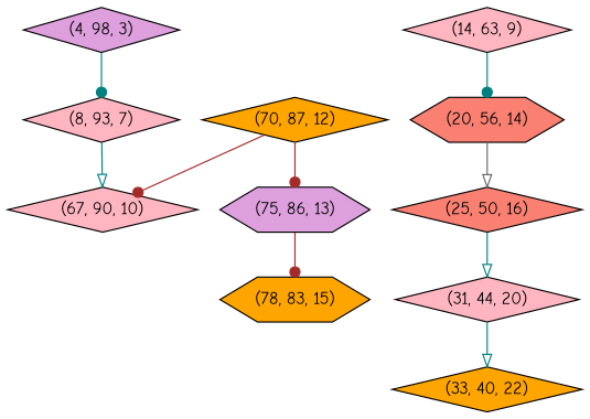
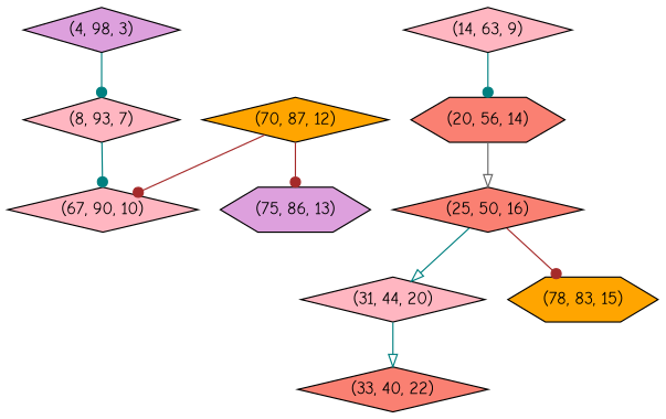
  digraph {
    fontname="Comic Neue"
    node [fillcolor=lightpink fontname="Comic Neue" shape=diamond style=filled]
    edge [arrowhead=dot color=teal fontname="Comic Neue"]
    "(4, 98, 3)" [fillcolor=plum]
    "(8, 93, 7)"
    "(67, 90, 10)"
    "(20, 56, 14)" [fillcolor=salmon shape=hexagon]
    "(14, 63, 9)"
    "(25, 50, 16)" [fillcolor=salmon]
    "(31, 44, 20)"
-   "(33, 40, 22)" [fillcolor=orange]
+   "(33, 40, 22)" [fillcolor=salmon]
    "(70, 87, 12)" [fillcolor=orange]
    "(75, 86, 13)" [fillcolor=plum shape=hexagon]
    "(78, 83, 15)" [fillcolor=orange shape=hexagon]
    "(4, 98, 3)" -> "(8, 93, 7)"
-   "(8, 93, 7)" -> "(67, 90, 10)" [arrowhead=onormal]
+   "(8, 93, 7)" -> "(67, 90, 10)"
    "(20, 56, 14)" -> "(25, 50, 16)" [arrowhead=onormal color=gray40]
    "(14, 63, 9)" -> "(20, 56, 14)"
    "(25, 50, 16)" -> "(31, 44, 20)" [arrowhead=onormal]
    "(31, 44, 20)" -> "(33, 40, 22)" [arrowhead=onormal]
    "(70, 87, 12)" -> "(67, 90, 10)" [color=brown]
    "(70, 87, 12)" -> "(75, 86, 13)" [color=brown]
-   "(75, 86, 13)" -> "(78, 83, 15)" [color=brown]
+   "(25, 50, 16)" -> "(78, 83, 15)" [color=brown]
  }
